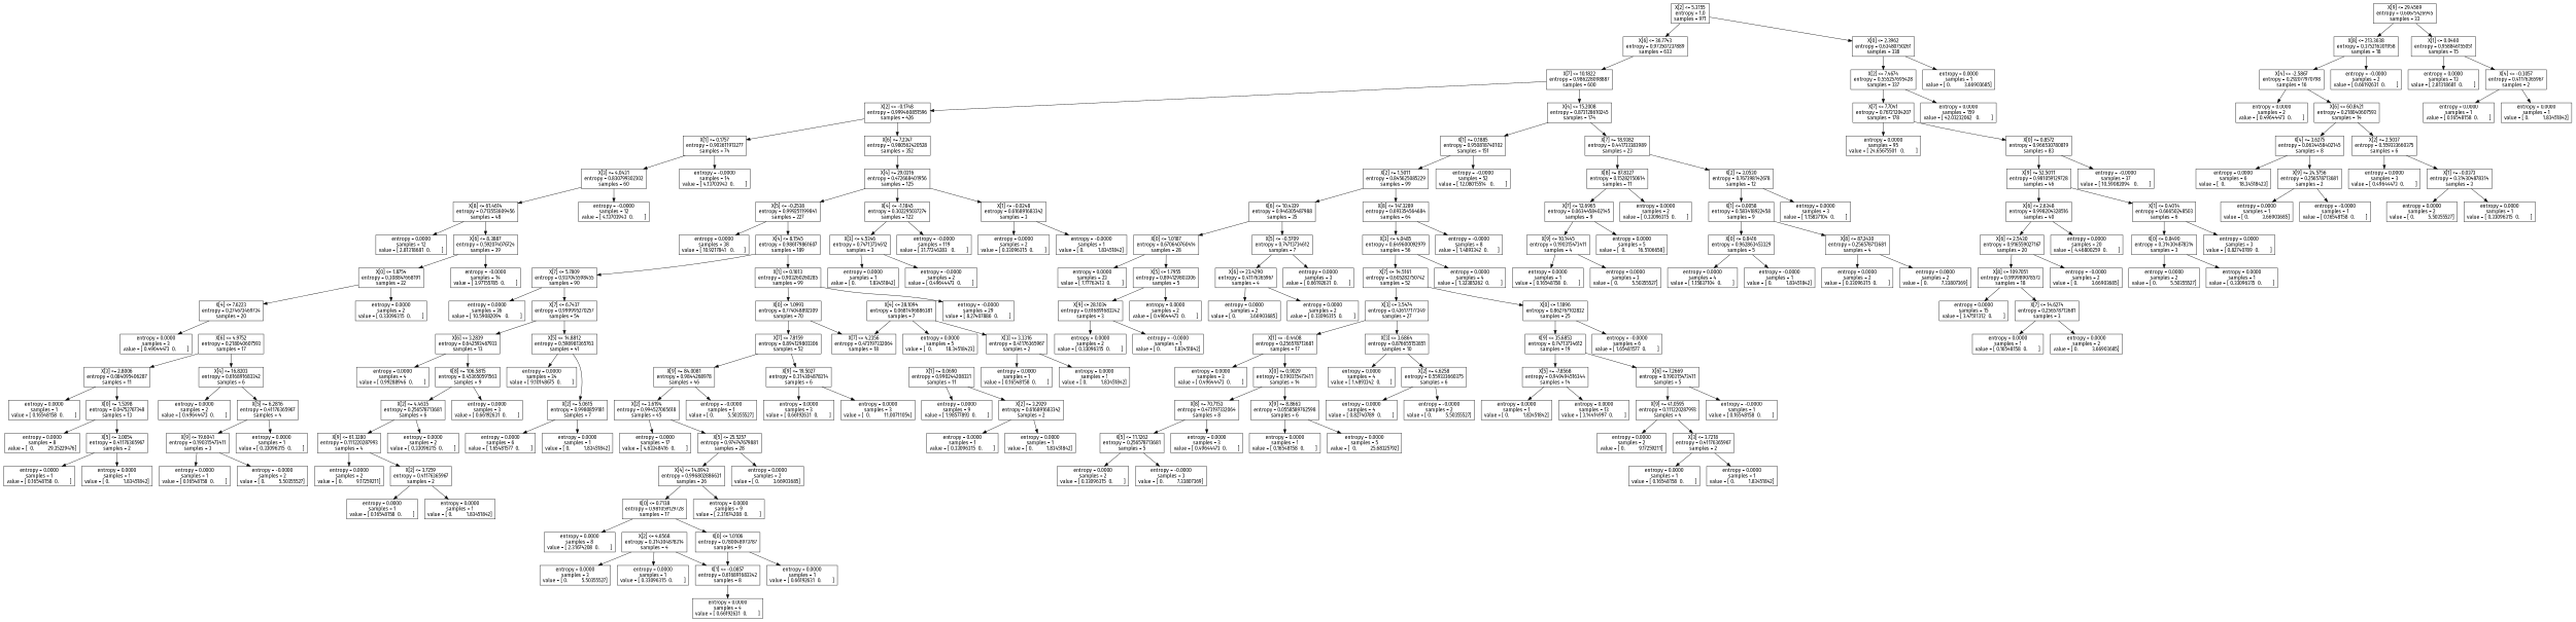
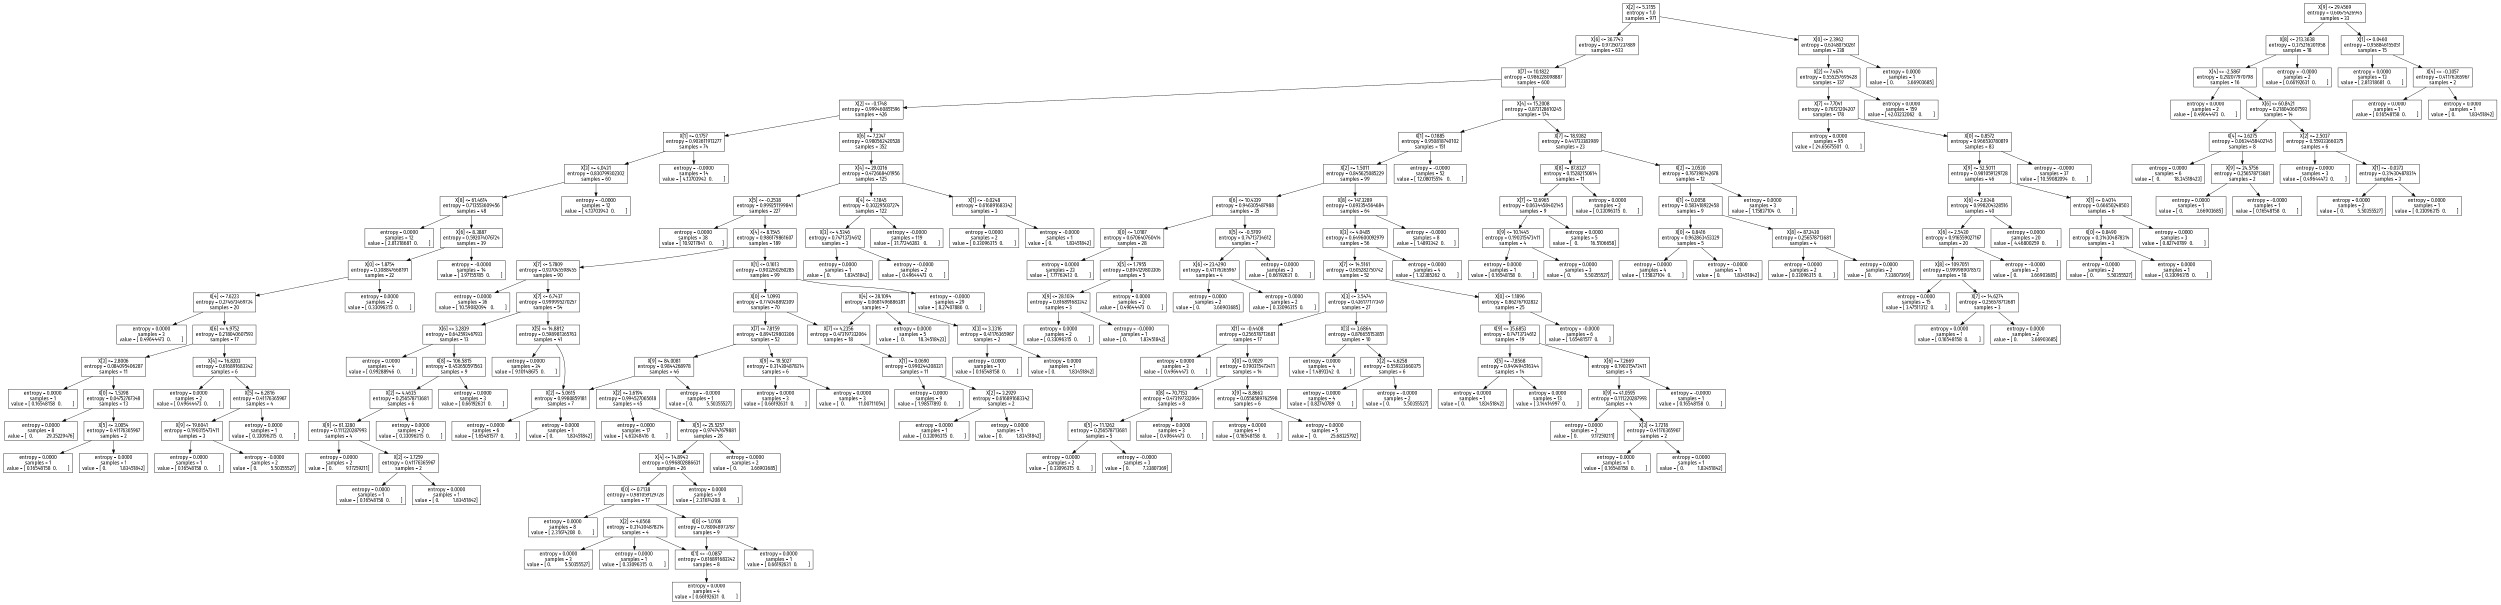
  digraph {
    fontname="Fira Sans"
    node [fontname="Fira Sans" shape=box]
    edge [fontname="Fira Sans"]
    n1 [label="X[2] <= 5.3155\nentropy = 1.0\nsamples = 971"]
    n2 [label="X[6] <= 36.7743\nentropy = 0.973507237889\nsamples = 633"]
    n3 [label="X[0] <= 2.3962\nentropy = 0.63480750261\nsamples = 338"]
    n4 [label="X[7] <= 10.1822\nentropy = 0.986228098887\nsamples = 600"]
    n5 [label="X[2] <= 7.4674\nentropy = 0.555257695428\nsamples = 337"]
    n6 [label="entropy = 0.0000\nsamples = 1\nvalue = [ 0.          3.66903685]"]
    n7 [label="X[2] <= -0.1748\nentropy = 0.999460851596\nsamples = 426"]
    n8 [label="X[4] <= 15.2008\nentropy = 0.873128610245\nsamples = 174"]
    n9 [label="X[9] <= 29.4569\nentropy = 0.60675426945\nsamples = 33"]
    n10 [label="X[8] <= 213.3638\nentropy = 0.375216301958\nsamples = 18"]
    n11 [label="X[1] <= 0.0460\nentropy = 0.958846155051\nsamples = 15"]
    n12 [label="X[1] <= 0.1757\nentropy = 0.903611913277\nsamples = 74"]
    n13 [label="X[6] <= 7.2347\nentropy = 0.980562420528\nsamples = 352"]
    n14 [label="X[1] <= 0.1885\nentropy = 0.950818740102\nsamples = 151"]
    n15 [label="X[7] <= 18.9382\nentropy = 0.441733383989\nsamples = 23"]
    n16 [label="X[3] <= 4.0431\nentropy = 0.830799302302\nsamples = 60"]
    n17 [label="entropy = -0.0000\nsamples = 14\nvalue = [ 4.13703943  0.        ]"]
    n18 [label="X[4] <= 29.0316\nentropy = 0.472668401956\nsamples = 125"]
    n19 [label="X[8] <= 61.4614\nentropy = 0.713553609456\nsamples = 48"]
    n20 [label="entropy = -0.0000\nsamples = 12\nvalue = [ 4.13703943  0.        ]"]
    n21 [label="entropy = 0.0000\nsamples = 12\nvalue = [ 2.81318681  0.        ]"]
    n22 [label="X[6] <= 8.3887\nentropy = 0.592074076724\nsamples = 39"]
    n23 [label="X[0] <= 1.8754\nentropy = 0.308847668191\nsamples = 22"]
    n24 [label="entropy = -0.0000\nsamples = 14\nvalue = [ 3.97155785  0.        ]"]
    n25 [label="X[4] <= 7.6223\nentropy = 0.274673469734\nsamples = 20"]
    n26 [label="entropy = 0.0000\nsamples = 2\nvalue = [ 0.33096315  0.        ]"]
    n27 [label="entropy = 0.0000\nsamples = 3\nvalue = [ 0.49644473  0.        ]"]
    n28 [label="X[6] <= 4.9752\nentropy = 0.218040607593\nsamples = 17"]
    n29 [label="X[3] <= 2.8006\nentropy = 0.084095406287\nsamples = 11"]
    n30 [label="X[4] <= 16.8203\nentropy = 0.616891683342\nsamples = 6"]
    n31 [label="entropy = 0.0000\nsamples = 1\nvalue = [ 0.16548158  0.        ]"]
    n32 [label="X[0] <= 1.5398\nentropy = 0.04752767348\nsamples = 13"]
    n33 [label="entropy = 0.0000\nsamples = 2\nvalue = [ 0.49644473  0.        ]"]
    n34 [label="X[5] <= 6.2816\nentropy = 0.41176365967\nsamples = 4"]
    n35 [label="entropy = 0.0000\nsamples = 8\nvalue = [  0.          29.35229476]"]
    n36 [label="X[5] <= 3.0054\nentropy = 0.41176365967\nsamples = 2"]
    n37 [label="entropy = 0.0000\nsamples = 1\nvalue = [ 0.16548158  0.        ]"]
    n38 [label="entropy = 0.0000\nsamples = 1\nvalue = [ 0.          1.83451842]"]
    n39 [label="X[9] <= 19.6041\nentropy = 0.190315473411\nsamples = 3"]
    n40 [label="entropy = 0.0000\nsamples = 1\nvalue = [ 0.33096315  0.        ]"]
    n41 [label="entropy = 0.0000\nsamples = 1\nvalue = [ 0.16548158  0.        ]"]
    n42 [label="entropy = -0.0000\nsamples = 2\nvalue = [ 0.          5.50355527]"]
    n43 [label="X[5] <= -0.2538\nentropy = 0.999251199841\nsamples = 227"]
    n44 [label="entropy = 0.0000\nsamples = 38\nvalue = [ 10.9217841   0.       ]"]
    n45 [label="X[4] <= 8.1545\nentropy = 0.986179861607\nsamples = 189"]
    n46 [label="X[4] <= -1.1845\nentropy = 0.302295037274\nsamples = 122"]
    n47 [label="X[1] <= -0.0248\nentropy = 0.616891683342\nsamples = 3"]
    n48 [label="X[7] <= 5.7809\nentropy = 0.937045598455\nsamples = 90"]
    n49 [label="X[1] <= 0.1613\nentropy = 0.903260260285\nsamples = 99"]
    n50 [label="entropy = 0.0000\nsamples = 36\nvalue = [ 10.59082094   0.        ]"]
    n51 [label="X[7] <= 6.7437\nentropy = 0.999995270257\nsamples = 54"]
    n52 [label="X[0] <= 1.0993\nentropy = 0.774048892309\nsamples = 70"]
    n53 [label="entropy = -0.0000\nsamples = 29\nvalue = [ 8.27407886  0.        ]"]
    n54 [label="X[6] <= 3.2839\nentropy = 0.642593467933\nsamples = 13"]
    n55 [label="X[5] <= 14.8812\nentropy = 0.598981365763\nsamples = 41"]
    n56 [label="entropy = 0.0000\nsamples = 4\nvalue = [ 0.99288946  0.        ]"]
    n57 [label="X[8] <= 106.5815\nentropy = 0.453650591563\nsamples = 9"]
    n58 [label="entropy = 0.0000\nsamples = 34\nvalue = [ 9.10148675  0.        ]"]
    n59 [label="X[2] <= 5.0615\nentropy = 0.9980859181\nsamples = 7"]
    n60 [label="X[2] <= 4.4635\nentropy = 0.256578713681\nsamples = 6"]
    n61 [label="entropy = 0.0000\nsamples = 3\nvalue = [ 0.66192631  0.        ]"]
    n62 [label="X[9] <= 61.3280\nentropy = 0.111220287993\nsamples = 4"]
    n63 [label="entropy = 0.0000\nsamples = 2\nvalue = [ 0.33096315  0.        ]"]
    n64 [label="entropy = 0.0000\nsamples = 2\nvalue = [ 0.          9.17259211]"]
    n65 [label="X[2] <= 3.7259\nentropy = 0.41176365967\nsamples = 2"]
    n66 [label="entropy = 0.0000\nsamples = 1\nvalue = [ 0.16548158  0.        ]"]
    n67 [label="entropy = 0.0000\nsamples = 1\nvalue = [ 0.          1.83451842]"]
    n68 [label="entropy = 0.0000\nsamples = 6\nvalue = [ 1.65481577  0.        ]"]
    n69 [label="entropy = 0.0000\nsamples = 1\nvalue = [ 0.          1.83451842]"]
    n70 [label="X[7] <= 7.8159\nentropy = 0.894129803306\nsamples = 52"]
    n71 [label="X[7] <= 4.2356\nentropy = 0.473197332064\nsamples = 18"]
    n72 [label="X[9] <= 84.0081\nentropy = 0.9844268978\nsamples = 46"]
    n73 [label="X[9] <= 19.5027\nentropy = 0.314304878314\nsamples = 6"]
    n74 [label="X[1] <= 0.0690\nentropy = 0.990244208331\nsamples = 11"]
    n75 [label="X[2] <= 3.6194\nentropy = 0.994527065618\nsamples = 45"]
    n76 [label="entropy = -0.0000\nsamples = 1\nvalue = [ 0.          5.50355527]"]
    n77 [label="entropy = 0.0000\nsamples = 3\nvalue = [ 0.66192631  0.        ]"]
    n78 [label="entropy = 0.0000\nsamples = 3\nvalue = [  0.          11.00711054]"]
    n79 [label="entropy = 0.0000\nsamples = 17\nvalue = [ 4.63348416  0.        ]"]
    n80 [label="X[5] <= 25.5257\nentropy = 0.974747679881\nsamples = 28"]
    n81 [label="X[4] <= 14.8943\nentropy = 0.996802886631\nsamples = 26"]
    n82 [label="entropy = 0.0000\nsamples = 2\nvalue = [ 0.          3.66903685]"]
    n83 [label="X[0] <= 0.7138\nentropy = 0.981059129728\nsamples = 17"]
    n84 [label="entropy = 0.0000\nsamples = 9\nvalue = [ 2.31674208  0.        ]"]
    n85 [label="entropy = 0.0000\nsamples = 8\nvalue = [ 2.31674208  0.        ]"]
    n86 [label="X[0] <= 1.0106\nentropy = 0.780048973787\nsamples = 9"]
    n87 [label="X[1] <= -0.0857\nentropy = 0.616891683342\nsamples = 8"]
    n88 [label="entropy = 0.0000\nsamples = 1\nvalue = [ 0.66192631  0.        ]"]
    n89 [label="entropy = 0.0000\nsamples = 4\nvalue = [ 0.66192631  0.        ]"]
    n90 [label="X[2] <= 4.6568\nentropy = 0.314304878314\nsamples = 4"]
    n91 [label="entropy = 0.0000\nsamples = 3\nvalue = [ 0.          5.50355527]"]
    n92 [label="entropy = 0.0000\nsamples = 1\nvalue = [ 0.33096315  0.        ]"]
    n93 [label="entropy = 0.0000\nsamples = 9\nvalue = [ 1.98577893  0.        ]"]
    n94 [label="X[2] <= 3.2929\nentropy = 0.616891683342\nsamples = 2"]
    n95 [label="X[4] <= 28.1094\nentropy = 0.0681496886381\nsamples = 7"]
    n96 [label="entropy = 0.0000\nsamples = 5\nvalue = [  0.          18.34518423]"]
    n97 [label="X[3] <= 3.3316\nentropy = 0.41176365967\nsamples = 2"]
    n98 [label="entropy = 0.0000\nsamples = 1\nvalue = [ 0.33096315  0.        ]"]
    n99 [label="entropy = 0.0000\nsamples = 1\nvalue = [ 0.          1.83451842]"]
    n100 [label="entropy = 0.0000\nsamples = 1\nvalue = [ 0.16548158  0.        ]"]
    n101 [label="entropy = 0.0000\nsamples = 1\nvalue = [ 0.          1.83451842]"]
    n102 [label="X[3] <= 4.5346\nentropy = 0.74713734612\nsamples = 3"]
    n103 [label="entropy = -0.0000\nsamples = 119\nvalue = [ 31.77246283   0.        ]"]
    n104 [label="entropy = 0.0000\nsamples = 2\nvalue = [ 0.33096315  0.        ]"]
    n105 [label="entropy = -0.0000\nsamples = 1\nvalue = [ 0.          1.83451842]"]
    n106 [label="entropy = 0.0000\nsamples = 1\nvalue = [ 0.          1.83451842]"]
    n107 [label="entropy = -0.0000\nsamples = 2\nvalue = [ 0.49644473  0.        ]"]
    n108 [label="X[2] <= 1.5011\nentropy = 0.845625085229\nsamples = 99"]
    n109 [label="entropy = -0.0000\nsamples = 52\nvalue = [ 12.08015514   0.        ]"]
    n110 [label="X[8] <= 87.8327\nentropy = 0.15282150614\nsamples = 11"]
    n111 [label="X[2] <= 3.0530\nentropy = 0.767398142678\nsamples = 12"]
    n112 [label="X[6] <= 10.4339\nentropy = 0.946305487988\nsamples = 35"]
    n113 [label="X[8] <= 147.3289\nentropy = 0.693354564684\nsamples = 64"]
    n114 [label="X[0] <= 1.0187\nentropy = 0.670640760414\nsamples = 28"]
    n115 [label="X[5] <= -0.5709\nentropy = 0.74713734612\nsamples = 7"]
    n116 [label="X[3] <= 4.0485\nentropy = 0.649600092979\nsamples = 56"]
    n117 [label="entropy = -0.0000\nsamples = 8\nvalue = [ 1.4893342  0.       ]"]
    n118 [label="entropy = 0.0000\nsamples = 23\nvalue = [ 7.77763413  0.        ]"]
    n119 [label="X[5] <= 1.7955\nentropy = 0.894129803306\nsamples = 5"]
    n120 [label="X[6] <= 23.4290\nentropy = 0.41176365967\nsamples = 4"]
    n121 [label="entropy = 0.0000\nsamples = 3\nvalue = [ 0.66192631  0.        ]"]
    n122 [label="X[9] <= 28.1034\nentropy = 0.616891683342\nsamples = 3"]
    n123 [label="entropy = 0.0000\nsamples = 2\nvalue = [ 0.49644473  0.        ]"]
    n124 [label="entropy = 0.0000\nsamples = 2\nvalue = [ 0.33096315  0.        ]"]
    n125 [label="entropy = -0.0000\nsamples = 1\nvalue = [ 0.          1.83451842]"]
    n126 [label="entropy = 0.0000\nsamples = 2\nvalue = [ 0.          3.66903685]"]
    n127 [label="entropy = 0.0000\nsamples = 2\nvalue = [ 0.33096315  0.        ]"]
    n128 [label="X[7] <= 14.5161\nentropy = 0.605282750742\nsamples = 52"]
    n129 [label="entropy = 0.0000\nsamples = 4\nvalue = [ 1.32385262  0.        ]"]
    n130 [label="X[3] <= 3.5474\nentropy = 0.436177177349\nsamples = 27"]
    n131 [label="X[0] <= 1.1896\nentropy = 0.862767102832\nsamples = 25"]
    n132 [label="X[1] <= -0.4408\nentropy = 0.256578713681\nsamples = 17"]
    n133 [label="X[3] <= 3.6864\nentropy = 0.876655153851\nsamples = 10"]
    n134 [label="X[9] <= 35.6853\nentropy = 0.74713734612\nsamples = 19"]
    n135 [label="entropy = -0.0000\nsamples = 6\nvalue = [ 1.65481577  0.        ]"]
    n136 [label="entropy = 0.0000\nsamples = 3\nvalue = [ 0.49644473  0.        ]"]
    n137 [label="X[0] <= 0.9029\nentropy = 0.190315473411\nsamples = 14"]
    n138 [label="entropy = 0.0000\nsamples = 4\nvalue = [ 1.4893342  0.       ]"]
    n139 [label="X[2] <= 4.6258\nentropy = 0.559333660375\nsamples = 6"]
    n140 [label="X[8] <= 70.7153\nentropy = 0.473197332064\nsamples = 8"]
    n141 [label="X[9] <= 8.8663\nentropy = 0.0558589762598\nsamples = 6"]
    n142 [label="X[5] <= 11.1262\nentropy = 0.256578713681\nsamples = 5"]
    n143 [label="entropy = 0.0000\nsamples = 3\nvalue = [ 0.49644473  0.        ]"]
    n144 [label="entropy = 0.0000\nsamples = 1\nvalue = [ 0.16548158  0.        ]"]
    n145 [label="entropy = 0.0000\nsamples = 5\nvalue = [  0.          25.68325792]"]
    n146 [label="entropy = 0.0000\nsamples = 2\nvalue = [ 0.33096315  0.        ]"]
    n147 [label="entropy = -0.0000\nsamples = 3\nvalue = [ 0.          7.33807369]"]
    n148 [label="entropy = 0.0000\nsamples = 4\nvalue = [ 0.82740789  0.        ]"]
    n149 [label="entropy = -0.0000\nsamples = 2\nvalue = [ 0.          5.50355527]"]
    n150 [label="X[5] <= -7.8568\nentropy = 0.949494516344\nsamples = 14"]
    n151 [label="X[6] <= 7.2669\nentropy = 0.190315473411\nsamples = 5"]
    n152 [label="entropy = 0.0000\nsamples = 1\nvalue = [ 0.          1.83451842]"]
    n153 [label="entropy = 0.0000\nsamples = 13\nvalue = [ 3.14414997  0.        ]"]
    n154 [label="X[9] <= 41.0595\nentropy = 0.111220287993\nsamples = 4"]
    n155 [label="entropy = -0.0000\nsamples = 1\nvalue = [ 0.16548158  0.        ]"]
    n156 [label="entropy = 0.0000\nsamples = 2\nvalue = [ 0.          9.17259211]"]
    n157 [label="X[3] <= 3.7218\nentropy = 0.41176365967\nsamples = 2"]
    n158 [label="entropy = 0.0000\nsamples = 1\nvalue = [ 0.16548158  0.        ]"]
    n159 [label="entropy = 0.0000\nsamples = 1\nvalue = [ 0.          1.83451842]"]
    n160 [label="X[7] <= 12.6965\nentropy = 0.0634458402145\nsamples = 9"]
    n161 [label="entropy = 0.0000\nsamples = 2\nvalue = [ 0.33096315  0.        ]"]
    n162 [label="X[1] <= 0.0058\nentropy = 0.583418922458\nsamples = 9"]
    n163 [label="entropy = 0.0000\nsamples = 3\nvalue = [ 1.15837104  0.        ]"]
    n164 [label="X[9] <= 10.1445\nentropy = 0.190315473411\nsamples = 4"]
    n165 [label="entropy = 0.0000\nsamples = 5\nvalue = [  0.         16.5106658]"]
    n166 [label="entropy = 0.0000\nsamples = 1\nvalue = [ 0.16548158  0.        ]"]
    n167 [label="entropy = 0.0000\nsamples = 3\nvalue = [ 0.          5.50355527]"]
    n168 [label="X[0] <= 0.8416\nentropy = 0.962863453329\nsamples = 5"]
    n169 [label="X[8] <= 87.2430\nentropy = 0.256578713681\nsamples = 4"]
    n170 [label="entropy = 0.0000\nsamples = 4\nvalue = [ 1.15837104  0.        ]"]
    n171 [label="entropy = -0.0000\nsamples = 1\nvalue = [ 0.          1.83451842]"]
    n172 [label="entropy = 0.0000\nsamples = 2\nvalue = [ 0.33096315  0.        ]"]
    n173 [label="entropy = 0.0000\nsamples = 2\nvalue = [ 0.          7.33807369]"]
    n174 [label="X[4] <= -2.5867\nentropy = 0.292077970798\nsamples = 16"]
    n175 [label="entropy = -0.0000\nsamples = 2\nvalue = [ 0.66192631  0.        ]"]
    n176 [label="entropy = 0.0000\nsamples = 13\nvalue = [ 2.81318681  0.        ]"]
    n177 [label="X[4] <= -0.3057\nentropy = 0.41176365967\nsamples = 2"]
    n178 [label="entropy = 0.0000\nsamples = 2\nvalue = [ 0.49644473  0.        ]"]
    n179 [label="X[6] <= 60.8421\nentropy = 0.218040607593\nsamples = 14"]
    n180 [label="X[4] <= 3.6275\nentropy = 0.0634458402145\nsamples = 8"]
    n181 [label="X[2] <= 2.5037\nentropy = 0.559333660375\nsamples = 6"]
    n182 [label="entropy = 0.0000\nsamples = 6\nvalue = [  0.          18.34518423]"]
    n183 [label="X[9] <= 24.5756\nentropy = 0.256578713681\nsamples = 2"]
    n184 [label="entropy = 0.0000\nsamples = 3\nvalue = [ 0.49644473  0.        ]"]
    n185 [label="X[1] <= -0.0373\nentropy = 0.314304878314\nsamples = 3"]
    n186 [label="entropy = 0.0000\nsamples = 1\nvalue = [ 0.          3.66903685]"]
    n187 [label="entropy = -0.0000\nsamples = 1\nvalue = [ 0.16548158  0.        ]"]
    n188 [label="entropy = 0.0000\nsamples = 2\nvalue = [ 0.          5.50355527]"]
    n189 [label="entropy = 0.0000\nsamples = 1\nvalue = [ 0.33096315  0.        ]"]
    n190 [label="entropy = 0.0000\nsamples = 1\nvalue = [ 0.16548158  0.        ]"]
    n191 [label="entropy = 0.0000\nsamples = 1\nvalue = [ 0.          1.83451842]"]
    n192 [label="X[7] <= 7.7041\nentropy = 0.76721204207\nsamples = 178"]
    n193 [label="entropy = 0.0000\nsamples = 159\nvalue = [ 42.03232062   0.        ]"]
    n194 [label="entropy = 0.0000\nsamples = 95\nvalue = [ 24.65675501   0.        ]"]
    n195 [label="X[0] <= 0.8572\nentropy = 0.966530780819\nsamples = 83"]
    n196 [label="X[9] <= 52.5011\nentropy = 0.981059129728\nsamples = 46"]
    n197 [label="entropy = -0.0000\nsamples = 37\nvalue = [ 10.59082094   0.        ]"]
    n198 [label="X[6] <= 2.6348\nentropy = 0.998204328516\nsamples = 40"]
    n199 [label="X[1] <= 0.4014\nentropy = 0.66650248503\nsamples = 6"]
    n200 [label="X[6] <= 2.5430\nentropy = 0.916559027167\nsamples = 20"]
    n201 [label="entropy = 0.0000\nsamples = 20\nvalue = [ 4.46800259  0.        ]"]
    n202 [label="X[0] <= 0.8490\nentropy = 0.314304878314\nsamples = 3"]
    n203 [label="entropy = 0.0000\nsamples = 3\nvalue = [ 0.82740789  0.        ]"]
    n204 [label="X[8] <= 109.7051\nentropy = 0.999989078573\nsamples = 18"]
    n205 [label="entropy = -0.0000\nsamples = 2\nvalue = [ 0.          3.66903685]"]
    n206 [label="entropy = 0.0000\nsamples = 15\nvalue = [ 3.47511312  0.        ]"]
    n207 [label="X[7] <= 14.6274\nentropy = 0.256578713681\nsamples = 3"]
    n208 [label="entropy = 0.0000\nsamples = 1\nvalue = [ 0.16548158  0.        ]"]
    n209 [label="entropy = 0.0000\nsamples = 2\nvalue = [ 0.          3.66903685]"]
    n210 [label="entropy = 0.0000\nsamples = 2\nvalue = [ 0.          5.50355527]"]
    n211 [label="entropy = 0.0000\nsamples = 1\nvalue = [ 0.33096315  0.        ]"]
    n1 -> n2
    n1 -> n3
    n2 -> n4
    n3 -> n5
    n3 -> n6
    n4 -> n7
    n4 -> n8
    n5 -> n192
    n5 -> n193
    n7 -> n12
    n7 -> n13
    n8 -> n14
    n8 -> n15
    n9 -> n10
    n9 -> n11
    n10 -> n174
    n10 -> n175
    n11 -> n176
    n11 -> n177
    n12 -> n16
    n12 -> n17
    n13 -> n18
    n14 -> n108
    n14 -> n109
    n15 -> n110
    n15 -> n111
    n16 -> n19
    n16 -> n20
    n18 -> n43
    n18 -> n46
    n18 -> n47
    n19 -> n21
    n19 -> n22
    n22 -> n23
    n22 -> n24
    n23 -> n25
    n23 -> n26
    n25 -> n27
+   n25 -> n28
    n28 -> n29
    n28 -> n30
    n29 -> n31
    n29 -> n32
    n30 -> n33
    n30 -> n34
    n32 -> n35
    n32 -> n36
    n34 -> n39
    n34 -> n40
    n36 -> n37
    n36 -> n38
    n39 -> n41
    n39 -> n42
    n43 -> n44
    n43 -> n45
    n45 -> n48
    n45 -> n49
    n46 -> n102
    n46 -> n103
    n47 -> n104
    n47 -> n105
    n48 -> n50
    n48 -> n51
    n49 -> n52
    n49 -> n53
    n51 -> n54
    n51 -> n55
    n52 -> n70
    n52 -> n71
    n54 -> n56
    n54 -> n57
    n55 -> n58
    n55 -> n59
    n57 -> n60
    n57 -> n61
    n59 -> n68
    n59 -> n69
    n60 -> n62
    n60 -> n63
    n62 -> n64
    n62 -> n65
    n65 -> n66
    n65 -> n67
    n70 -> n72
    n70 -> n73
-   n72 -> n75
+   n71 -> n74
+   n72 -> n59
    n72 -> n76
    n73 -> n77
    n73 -> n78
    n74 -> n93
    n74 -> n94
    n75 -> n79
    n75 -> n80
    n80 -> n81
    n80 -> n82
    n81 -> n83
    n81 -> n84
    n83 -> n85
    n83 -> n86
    n86 -> n87
    n86 -> n88
    n87 -> n89
    n90 -> n87
    n90 -> n91
    n90 -> n92
    n94 -> n98
    n94 -> n99
    n95 -> n71
    n95 -> n96
    n95 -> n97
    n97 -> n100
    n97 -> n101
    n102 -> n106
    n102 -> n107
    n108 -> n112
    n108 -> n113
    n110 -> n160
    n110 -> n161
    n111 -> n162
    n111 -> n163
    n112 -> n114
    n112 -> n115
    n113 -> n116
    n113 -> n117
    n114 -> n118
    n114 -> n119
    n115 -> n120
    n115 -> n121
    n116 -> n128
    n116 -> n129
    n119 -> n122
    n119 -> n123
    n120 -> n126
    n120 -> n127
    n122 -> n124
    n122 -> n125
    n128 -> n130
    n128 -> n131
    n130 -> n132
    n130 -> n133
    n131 -> n134
    n131 -> n135
    n132 -> n136
    n132 -> n137
    n133 -> n138
    n133 -> n139
    n134 -> n150
    n134 -> n151
    n137 -> n140
    n137 -> n141
    n139 -> n148
    n139 -> n149
    n140 -> n142
    n140 -> n143
    n141 -> n144
    n141 -> n145
    n142 -> n146
    n142 -> n147
    n150 -> n152
    n150 -> n153
    n151 -> n154
    n151 -> n155
    n154 -> n156
    n154 -> n157
    n157 -> n158
    n157 -> n159
    n160 -> n164
    n160 -> n165
    n162 -> n168
    n162 -> n169
    n164 -> n166
    n164 -> n167
    n168 -> n170
    n168 -> n171
    n169 -> n172
    n169 -> n173
    n174 -> n178
    n174 -> n179
    n177 -> n190
    n177 -> n191
    n179 -> n180
    n179 -> n181
    n180 -> n182
    n180 -> n183
    n181 -> n184
    n181 -> n185
    n183 -> n186
    n183 -> n187
    n185 -> n188
    n185 -> n189
    n192 -> n194
    n192 -> n195
    n195 -> n196
    n195 -> n197
    n196 -> n198
    n196 -> n199
    n198 -> n200
    n198 -> n201
    n199 -> n202
    n199 -> n203
    n200 -> n204
    n200 -> n205
    n202 -> n210
    n202 -> n211
    n204 -> n206
    n204 -> n207
    n207 -> n208
    n207 -> n209
  }
